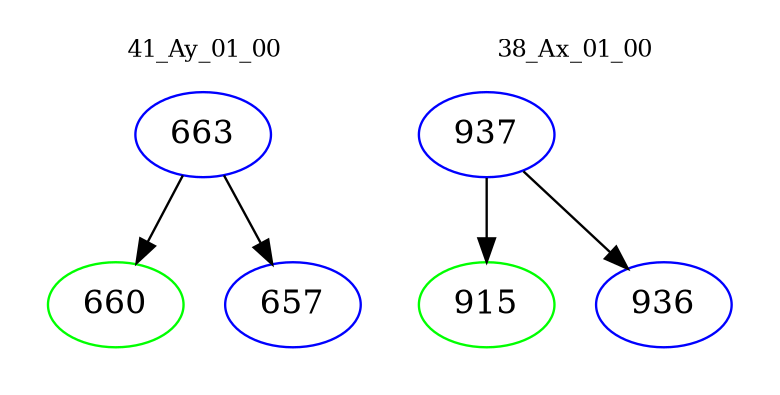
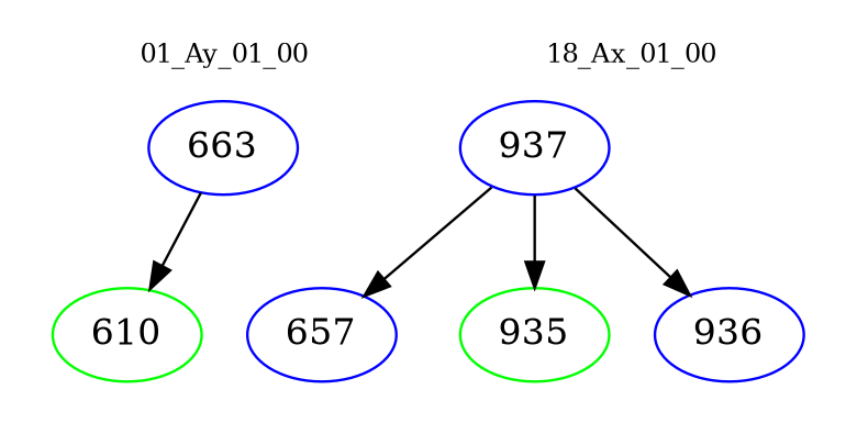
  digraph {
    node [color=blue]
    edge [color=black]
    n1 [label=663]
    n2 [label=657]
-   n3 [color=green label=660]
+   n3 [color=green label=610]
    n4 [label=937]
-   n5 [color=green label=915]
+   n5 [color=green label=935]
    n6 [label=936]
    subgraph cluster_1 {
      color=white
      fontsize=10
-     label="41_Ay_01_00"
+     label="01_Ay_01_00"
      n1
      n2
      n3
    }
    subgraph cluster_2 {
      color=white
      fontsize=10
-     label="38_Ax_01_00"
+     label="18_Ax_01_00"
      n4
      n5
      n6
    }
-   n1 -> n2
+   n4 -> n2
    n1 -> n3
    n4 -> n5
    n4 -> n6
  }
